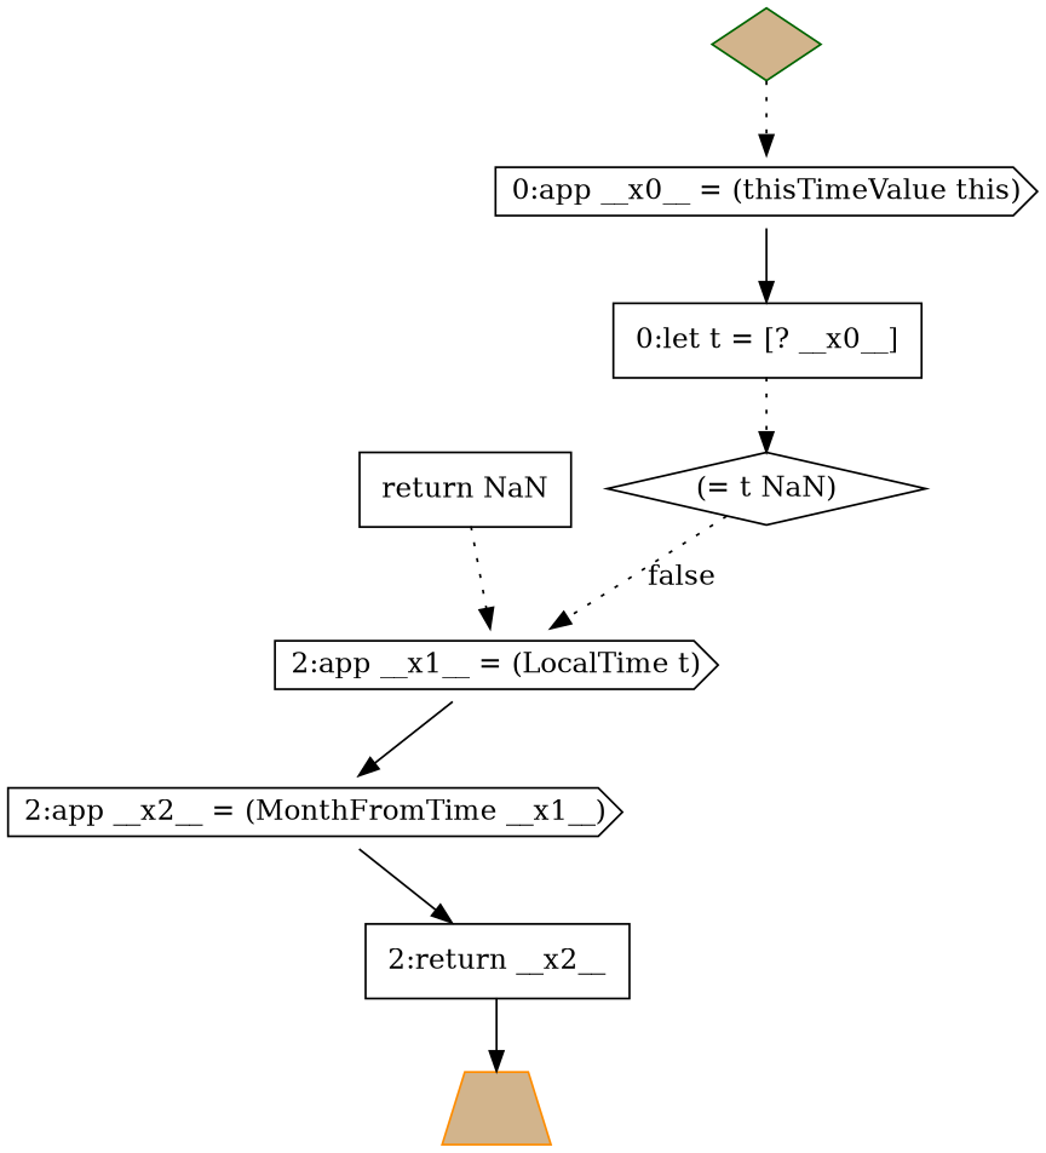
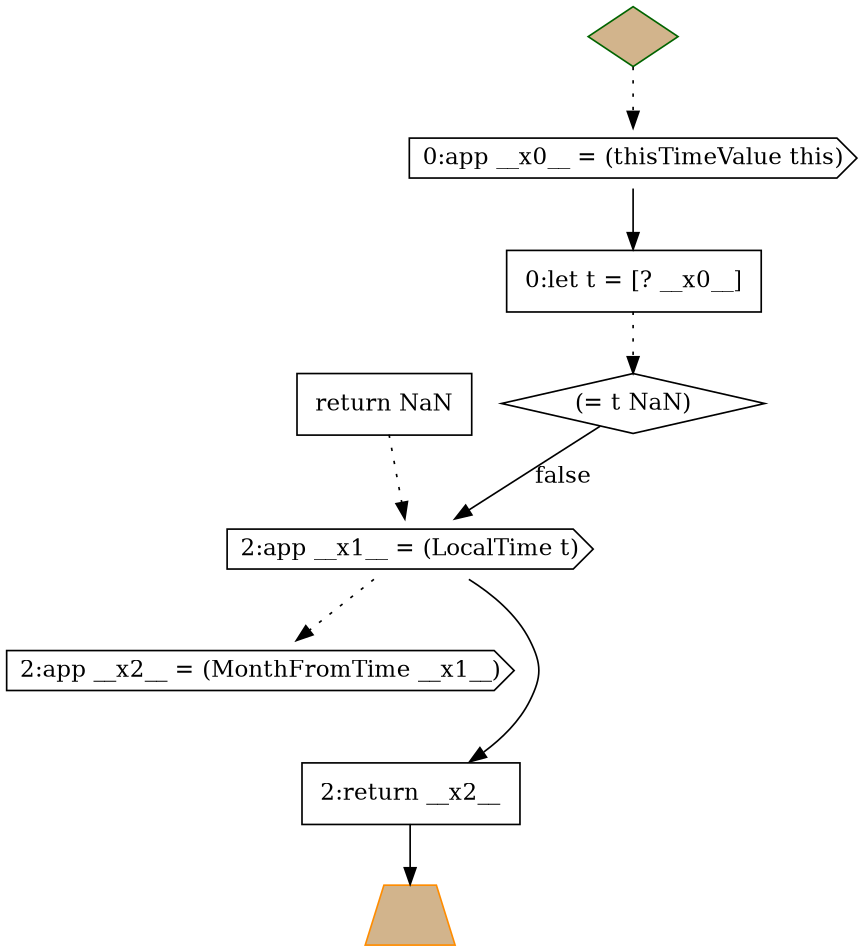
  digraph {
    node [color=black fillcolor=white shape=cds style=filled]
    edge [color=black style=solid]
    n1 [label=<<font color="black">0:app __x0__ = (thisTimeValue this)</font>>]
    n2 [label=<<font color="black">     <table border="0" cellborder="1" cellspacing="0" cellpadding="10">       <tr><td align="left">0:let t = [? __x0__]</td></tr>     </table>   </font>> margin=0 shape=none]
    n3 [label=<<font color="black">(= t NaN)</font>> shape=diamond]
    n4 [label=<<font color="black">2:app __x2__ = (MonthFromTime __x1__)</font>>]
    n5 [label=<<font color="black">     <table border="0" cellborder="1" cellspacing="0" cellpadding="10">       <tr><td align="left">2:return __x2__</td></tr>     </table>   </font>> margin=0 shape=none]
    n6 [color=darkorange fillcolor=tan label=" " shape=trapezium]
    n7 [label=<<font color="black">     <table border="0" cellborder="1" cellspacing="0" cellpadding="10">       <tr><td align="left">return NaN</td></tr>     </table>   </font>> margin=0 shape=none]
    n8 [label=<<font color="black">2:app __x1__ = (LocalTime t)</font>>]
    n9 [color=darkgreen fillcolor=tan label=" " shape=diamond]
    n1 -> n2
    n2 -> n3 [style=dotted]
-   n3 -> n8 [label=<<font color="black">false</font>> style=dotted]
-   n4 -> n5
+   n3 -> n8 [label=<<font color="black">false</font>>]
+   n8 -> n5
    n5 -> n6
    n7 -> n8 [style=dotted]
-   n8 -> n4
+   n8 -> n4 [style=dotted]
    n9 -> n1 [style=dotted]
  }
